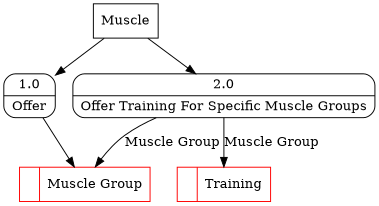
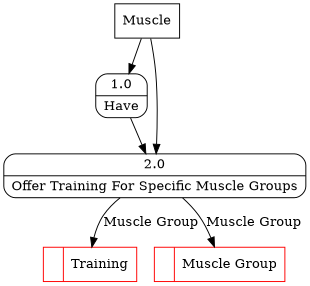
  digraph {
    node [shape=record]
    n1 [color=red label="<f0>  |<f1> Training "]
    n2 [color=red label="<f0>  |<f1> Muscle Group "]
    n3 [label=Muscle shape=box]
-   n4 [label="{<f0> 1.0|<f1> Offer }" shape=Mrecord]
+   n4 [label="{<f0> 1.0|<f1> Have }" shape=Mrecord]
    n5 [label="{<f0> 2.0|<f1> Offer Training For Specific Muscle Groups }" shape=Mrecord]
    n3 -> n4
    n3 -> n5
-   n4 -> n2
+   n4 -> n5
    n5 -> n1 [label="Muscle Group"]
    n5 -> n2 [label="Muscle Group"]
  }
